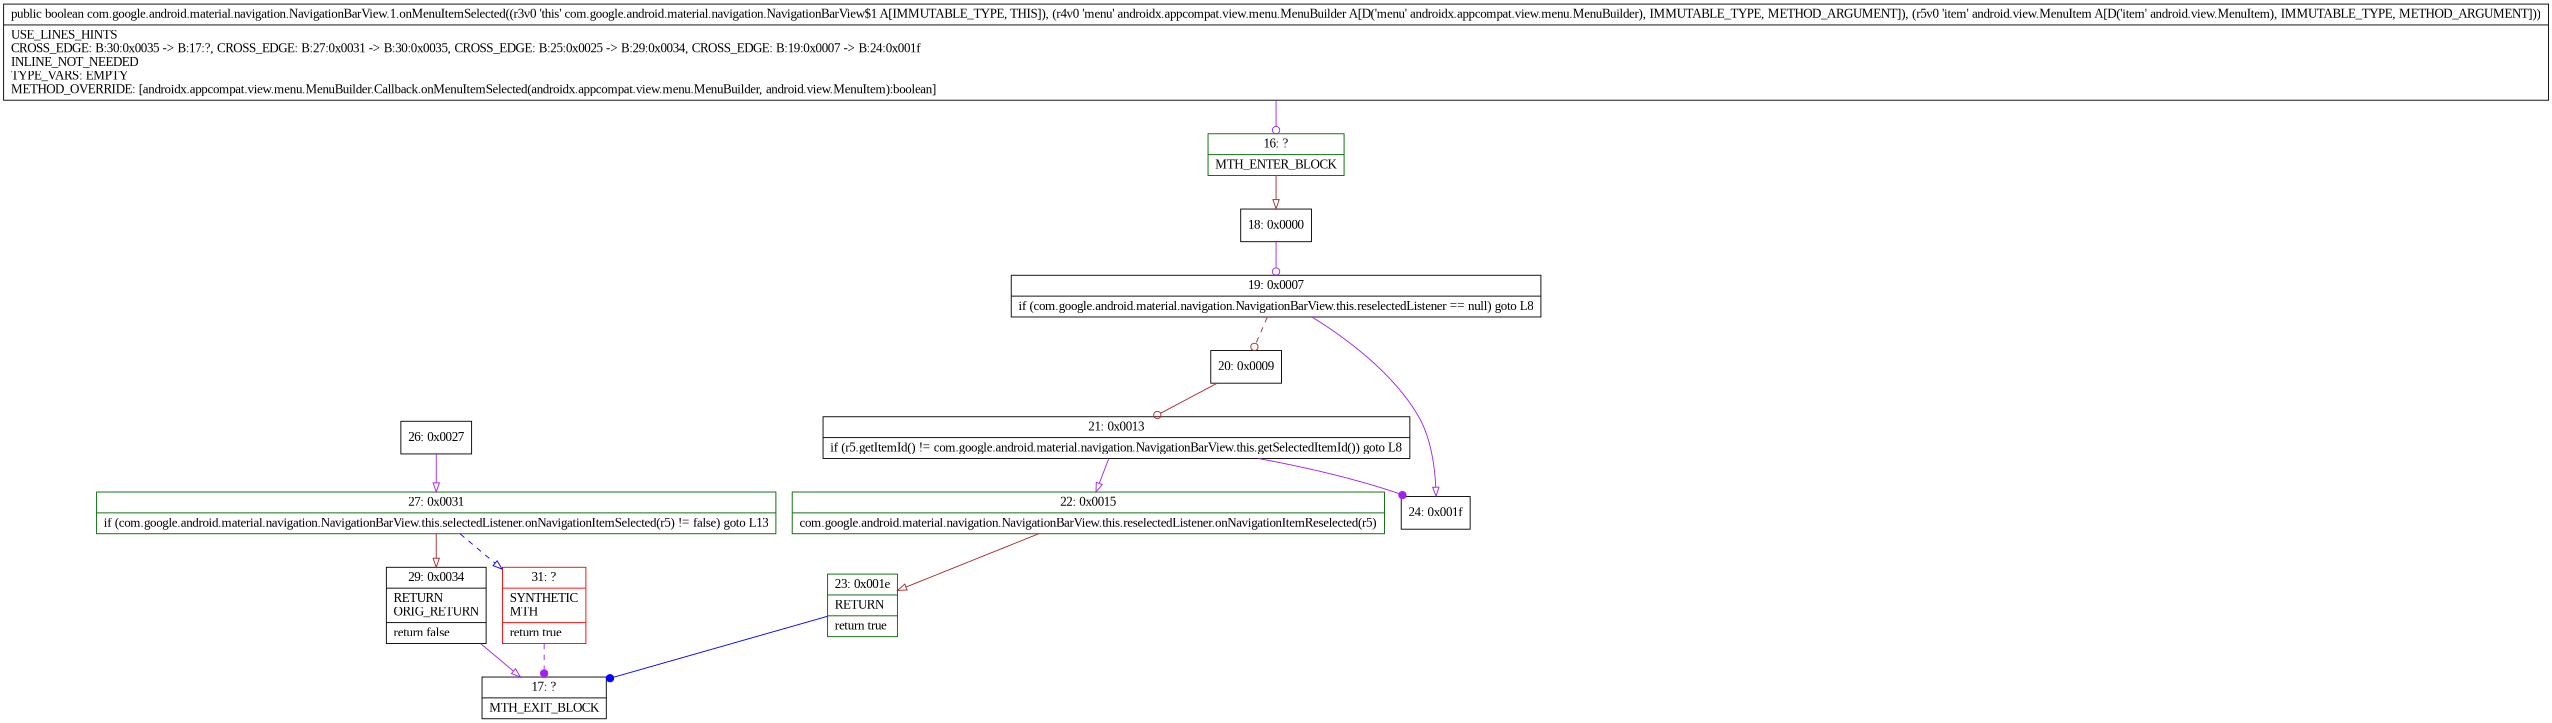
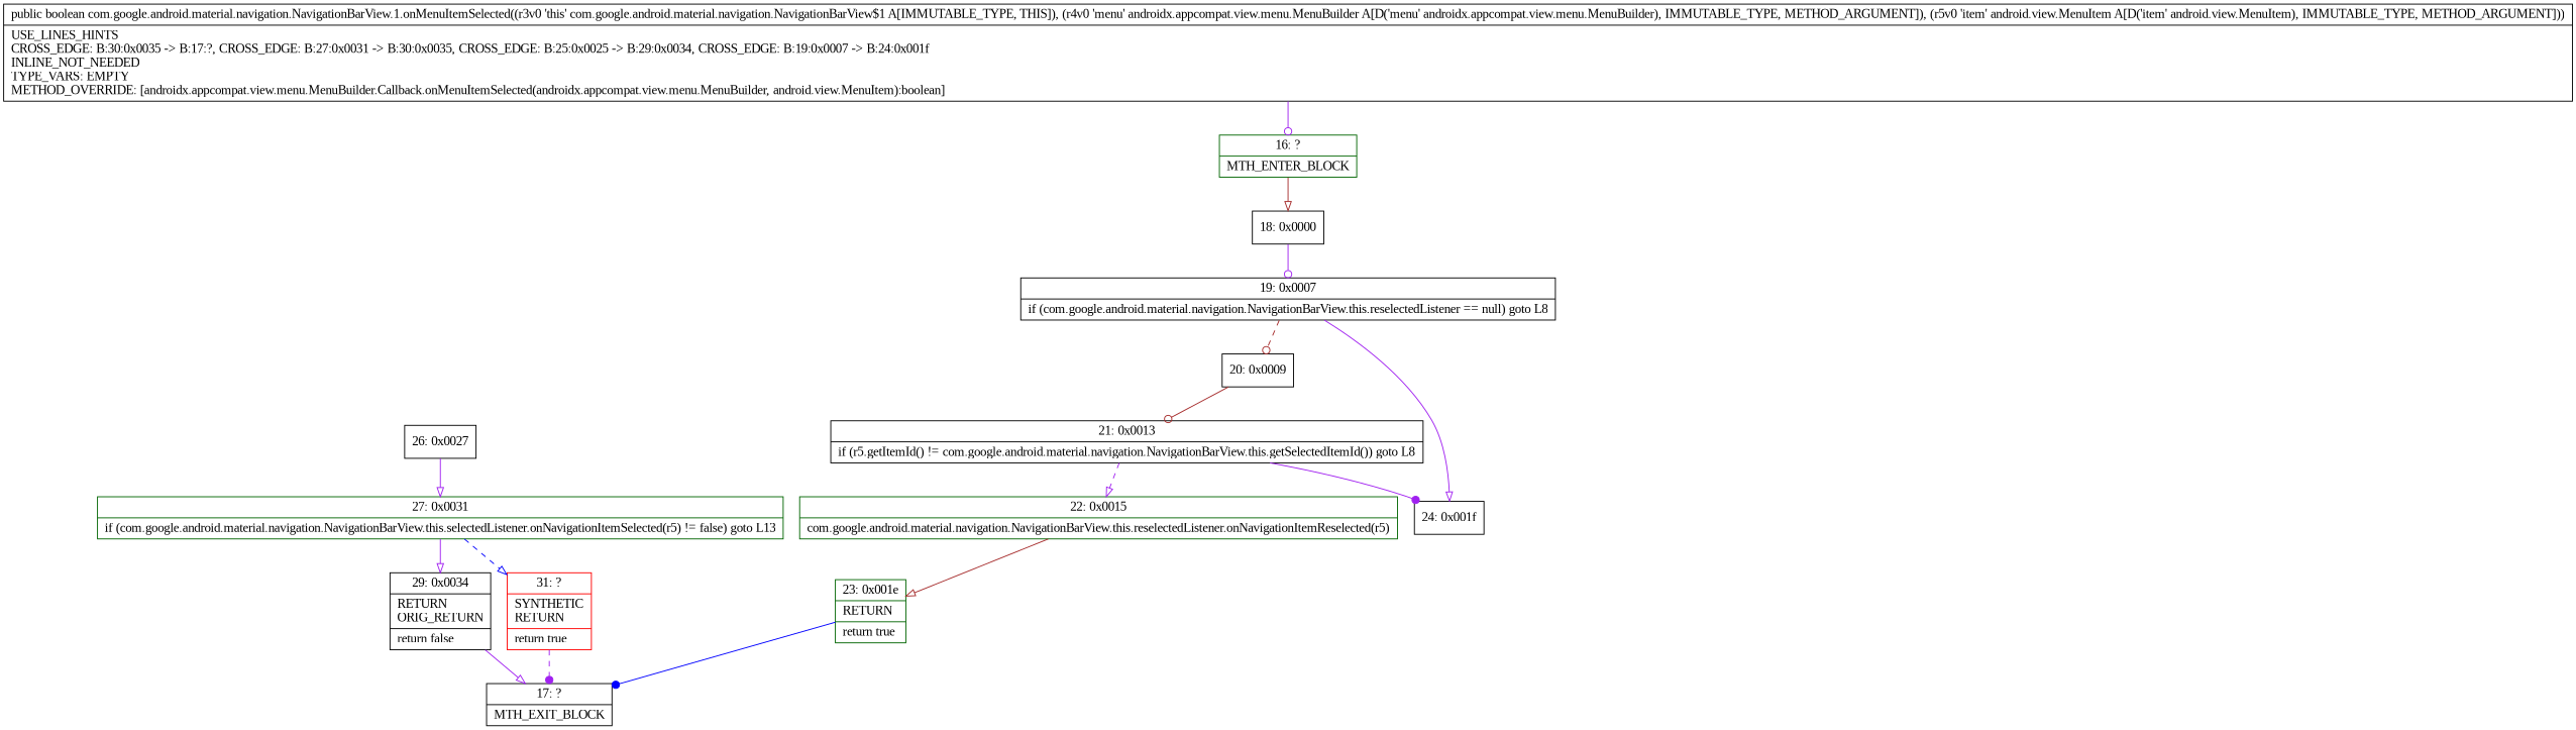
  digraph {
    fontname="Liberation Serif"
    node [color=black fontname="Liberation Serif" shape=record]
    edge [arrowhead=onormal color=purple fontname="Liberation Serif"]
    n1 [color=darkgreen label="{16\:\ ?|MTH_ENTER_BLOCK\l}"]
    n2 [label="{18\:\ 0x0000}"]
    n3 [label="{19\:\ 0x0007|if (com.google.android.material.navigation.NavigationBarView.this.reselectedListener == null) goto L8\l}"]
    n4 [label="{20\:\ 0x0009}"]
    n5 [label="{24\:\ 0x001f}"]
    n6 [label="{21\:\ 0x0013|if (r5.getItemId() != com.google.android.material.navigation.NavigationBarView.this.getSelectedItemId()) goto L8\l}"]
    n7 [color=darkgreen label="{22\:\ 0x0015|com.google.android.material.navigation.NavigationBarView.this.reselectedListener.onNavigationItemReselected(r5)\l}"]
    n8 [color=darkgreen label="{23\:\ 0x001e|RETURN\l|return true\l}"]
    n9 [label="{17\:\ ?|MTH_EXIT_BLOCK\l}"]
    n10 [label="{26\:\ 0x0027}"]
    n11 [color=darkgreen label="{27\:\ 0x0031|if (com.google.android.material.navigation.NavigationBarView.this.selectedListener.onNavigationItemSelected(r5) != false) goto L13\l}"]
    n12 [label="{29\:\ 0x0034|RETURN\lORIG_RETURN\l|return false\l}"]
-   n13 [color=red label="{31\:\ ?|SYNTHETIC\lMTH\l|return true\l}"]
+   n13 [color=red label="{31\:\ ?|SYNTHETIC\lRETURN\l|return true\l}"]
    n14 [label="{public boolean com.google.android.material.navigation.NavigationBarView.1.onMenuItemSelected((r3v0 'this' com.google.android.material.navigation.NavigationBarView$1 A[IMMUTABLE_TYPE, THIS]), (r4v0 'menu' androidx.appcompat.view.menu.MenuBuilder A[D('menu' androidx.appcompat.view.menu.MenuBuilder), IMMUTABLE_TYPE, METHOD_ARGUMENT]), (r5v0 'item' android.view.MenuItem A[D('item' android.view.MenuItem), IMMUTABLE_TYPE, METHOD_ARGUMENT]))  | USE_LINES_HINTS\lCROSS_EDGE: B:30:0x0035 \-\> B:17:?, CROSS_EDGE: B:27:0x0031 \-\> B:30:0x0035, CROSS_EDGE: B:25:0x0025 \-\> B:29:0x0034, CROSS_EDGE: B:19:0x0007 \-\> B:24:0x001f\lINLINE_NOT_NEEDED\lTYPE_VARS: EMPTY\lMETHOD_OVERRIDE: [androidx.appcompat.view.menu.MenuBuilder.Callback.onMenuItemSelected(androidx.appcompat.view.menu.MenuBuilder, android.view.MenuItem):boolean]\l}"]
    n1 -> n2 [color=brown]
    n2 -> n3 [arrowhead=odot]
    n3 -> n4 [arrowhead=odot color=brown style=dashed]
    n3 -> n5
    n4 -> n6 [arrowhead=odot color=brown]
    n6 -> n5 [arrowhead=dot]
-   n6 -> n7 [style=solid]
+   n6 -> n7 [style=dashed]
    n7 -> n8 [color=brown]
    n8 -> n9 [arrowhead=dot color=blue]
    n10 -> n11
-   n11 -> n12 [color=brown]
+   n11 -> n12
    n11 -> n13 [color=blue style=dashed]
    n12 -> n9
    n13 -> n9 [arrowhead=dot style=dashed]
    n14 -> n1 [arrowhead=odot]
  }
